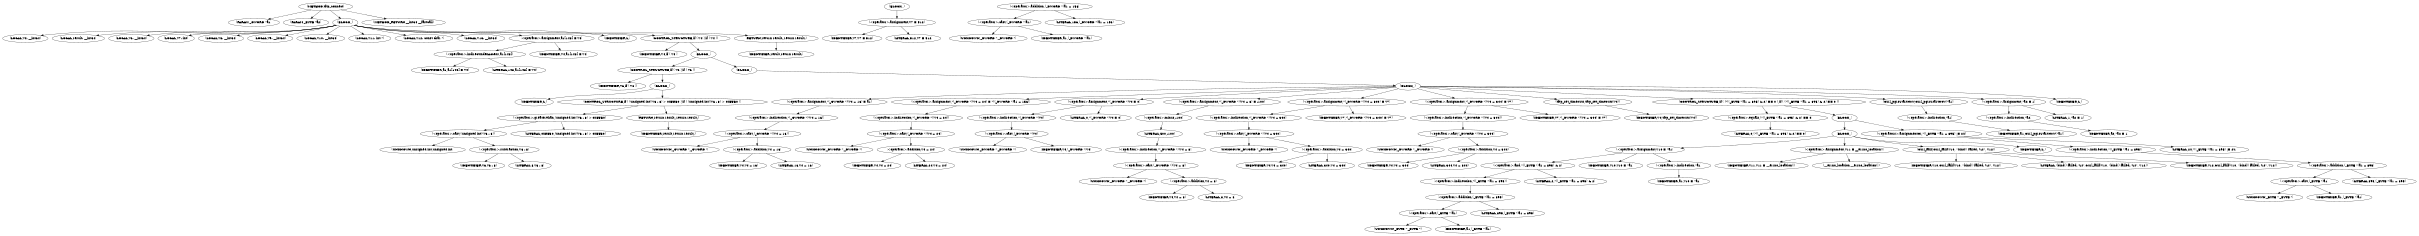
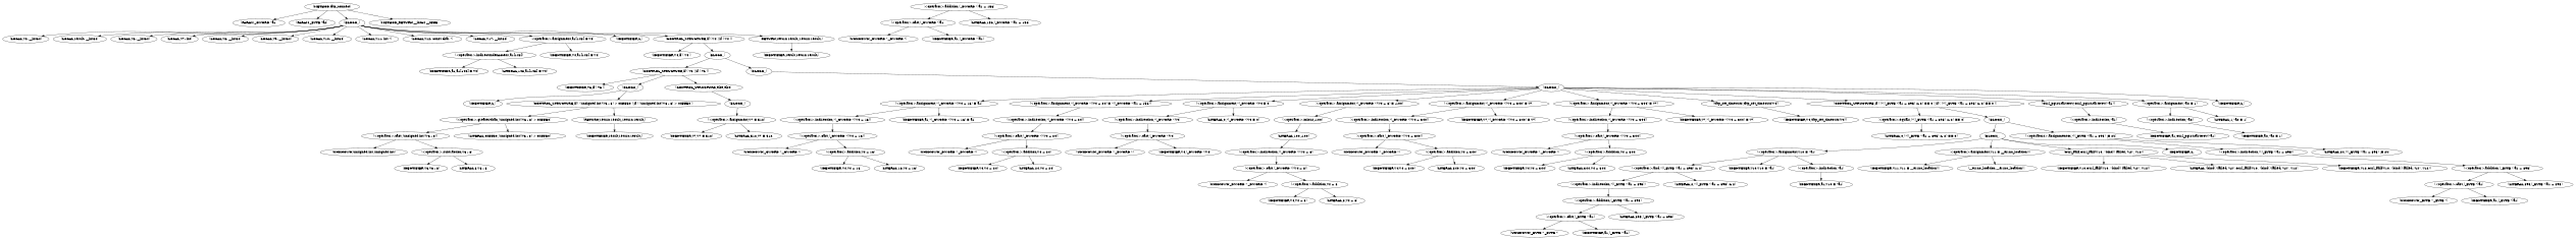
  digraph {
    n1 [label="(METHOD,tftp_connect)"]
    n2 [label="(PARAM,_QWORD *a1)"]
    n3 [label="(PARAM,_BYTE *a2)"]
    n4 [label="(BLOCK,,)"]
-   n5 [label="(METHOD_RETURN,__int64 __fastcall)"]
+   n5 [label="(METHOD_RETURN,__int64 __xFFB)"]
    n6 [label="(LOCAL,v4: __int64)"]
    n7 [label="(LOCAL,result: __int64)"]
    n8 [label="(LOCAL,v6: __int64)"]
    n9 [label="(LOCAL,v7: int)"]
    n10 [label="(LOCAL,v8: __int64)"]
    n11 [label="(LOCAL,v9: __int64)"]
    n12 [label="(LOCAL,v10: __int64)"]
    n13 [label="(LOCAL,v11: int *)"]
    n14 [label="(LOCAL,v12: const char *)"]
-   n15 [label="(LOCAL,v13: __int64)"]
+   n15 [label="(LOCAL,v17: __int64)"]
    n16 [label="(<operator>.assignment,a1[148] = v4)"]
    n17 [label="(IDENTIFIER,L,)"]
    n18 [label="(CONTROL_STRUCTURE,if ( v4 ),if ( v4 ))"]
    n19 [label="(RETURN,return result;,return result;)"]
    n20 [label="(<operator>.indirectIndexAccess,a1[148])"]
    n21 [label="(IDENTIFIER,v4,a1[148] = v4)"]
    n22 [label="(IDENTIFIER,v4,if ( v4 ))"]
    n23 [label="(BLOCK,,)"]
    n24 [label="(IDENTIFIER,result,return result;)"]
    n25 [label="(IDENTIFIER,a1,a1[148] = v4)"]
    n26 [label="(LITERAL,148,a1[148] = v4)"]
    n27 [label="(CONTROL_STRUCTURE,if ( v6 ),if ( v6 ))"]
    n28 [label="(BLOCK,,)"]
    n29 [label="(IDENTIFIER,v6,if ( v6 ))"]
    n30 [label="(BLOCK,,)"]
+   n31 [label="(CONTROL_STRUCTURE,else,else)"]
    n32 [label="(BLOCK,,)"]
    n33 [label="(IDENTIFIER,L,)"]
    n34 [label="(CONTROL_STRUCTURE,if ( (unsigned int)(v6 - 8) > 0xFFB0 ),if ( (unsigned int)(v6 - 8) > 0xFFB0 ))"]
    n35 [label="(BLOCK,,)"]
    n36 [label="(<operator>.greaterThan,(unsigned int)(v6 - 8) > 0xFFB0)"]
    n37 [label="(RETURN,return result;,return result;)"]
    n38 [label="(<operator>.cast,(unsigned int)(v6 - 8))"]
    n39 [label="(LITERAL,0xFFB0,(unsigned int)(v6 - 8) > 0xFFB0)"]
    n40 [label="(IDENTIFIER,result,return result;)"]
    n41 [label="(UNKNOWN,unsigned int,unsigned int)"]
    n42 [label="(<operator>.subtraction,v6 - 8)"]
    n43 [label="(IDENTIFIER,v6,v6 - 8)"]
    n44 [label="(LITERAL,8,v6 - 8)"]
    n45 [label="(<operator>.assignment,v7 = 512)"]
    n46 [label="(IDENTIFIER,v7,v7 = 512)"]
    n47 [label="(LITERAL,512,v7 = 512)"]
    n48 [label="(<operator>.assignment,*(_QWORD *)(v4 + 16) = a1)"]
    n49 [label="(<operator>.assignment,*(_DWORD *)(v4 + 24) = *((_DWORD *)a1 + 156))"]
    n50 [label="(<operator>.assignment,*(_DWORD *)v4 = 0)"]
    n51 [label="(<operator>.assignment,*(_DWORD *)(v4 + 8) = -100)"]
    n52 [label="(<operator>.assignment,*(_DWORD *)(v4 + 340) = v7)"]
    n53 [label="(<operator>.assignment,*(_DWORD *)(v4 + 344) = v7)"]
    n54 [label="(tftp_set_timeouts,tftp_set_timeouts(v4))"]
    n55 [label="(CONTROL_STRUCTURE,if ( (*((_BYTE *)a1 + 895) & 2) == 0 ),if ( (*((_BYTE *)a1 + 895) & 2) == 0 ))"]
    n56 [label="(Curl_pgrsStartNow,Curl_pgrsStartNow(*a1))"]
    n57 [label="(<operator>.assignment,*a2 = 1)"]
    n58 [label="(IDENTIFIER,L,)"]
    n59 [label="(<operator>.indirection,*(_QWORD *)(v4 + 16))"]
+   n60 [label="(IDENTIFIER,a1,*(_QWORD *)(v4 + 16) = a1)"]
    n61 [label="(<operator>.indirection,*(_DWORD *)(v4 + 24))"]
    n62 [label="(<operator>.indirection,*(_DWORD *)v4)"]
    n63 [label="(LITERAL,0,*(_DWORD *)v4 = 0)"]
    n64 [label="(<operator>.minus,-100)"]
    n65 [label="(<operator>.indirection,*(_DWORD *)(v4 + 340))"]
    n66 [label="(IDENTIFIER,v7,*(_DWORD *)(v4 + 340) = v7)"]
    n67 [label="(<operator>.indirection,*(_DWORD *)(v4 + 344))"]
    n68 [label="(IDENTIFIER,v7,*(_DWORD *)(v4 + 344) = v7)"]
    n69 [label="(IDENTIFIER,v4,tftp_set_timeouts(v4))"]
    n70 [label="(<operator>.equals,(*((_BYTE *)a1 + 895) & 2) == 0)"]
    n71 [label="(BLOCK,,)"]
    n72 [label="(<operator>.indirection,*a1)"]
    n73 [label="(<operator>.indirection,*a2)"]
    n74 [label="(LITERAL,1,*a2 = 1)"]
    n75 [label="(<operator>.cast,(_QWORD *)(v4 + 16))"]
    n76 [label="(UNKNOWN,_QWORD *,_QWORD *)"]
    n77 [label="(<operator>.addition,v4 + 16)"]
    n78 [label="(IDENTIFIER,v4,v4 + 16)"]
    n79 [label="(LITERAL,16,v4 + 16)"]
    n80 [label="(<operator>.cast,(_DWORD *)(v4 + 24))"]
    n81 [label="(UNKNOWN,_DWORD *,_DWORD *)"]
    n82 [label="(<operator>.addition,v4 + 24)"]
    n83 [label="(IDENTIFIER,v4,v4 + 24)"]
    n84 [label="(LITERAL,24,v4 + 24)"]
    n85 [label="(<operator>.addition,(_DWORD *)a1 + 156)"]
    n86 [label="(<operator>.cast,(_DWORD *)a1)"]
    n87 [label="(LITERAL,156,(_DWORD *)a1 + 156)"]
    n88 [label="(UNKNOWN,_DWORD *,_DWORD *)"]
    n89 [label="(IDENTIFIER,a1,(_DWORD *)a1)"]
    n90 [label="(<operator>.cast,(_DWORD *)v4)"]
    n91 [label="(UNKNOWN,_DWORD *,_DWORD *)"]
    n92 [label="(IDENTIFIER,v4,(_DWORD *)v4)"]
    n93 [label="(<operator>.indirection,*(_DWORD *)(v4 + 8))"]
    n94 [label="(<operator>.cast,(_DWORD *)(v4 + 8))"]
-   n95 [label="(LITERAL,500,-100)"]
+   n95 [label="(LITERAL,100,-100)"]
    n96 [label="(UNKNOWN,_DWORD *,_DWORD *)"]
    n97 [label="(<operator>.addition,v4 + 8)"]
    n98 [label="(IDENTIFIER,v4,v4 + 8)"]
    n99 [label="(LITERAL,8,v4 + 8)"]
    n100 [label="(<operator>.cast,(_DWORD *)(v4 + 340))"]
    n101 [label="(UNKNOWN,_DWORD *,_DWORD *)"]
    n102 [label="(<operator>.addition,v4 + 340)"]
    n103 [label="(IDENTIFIER,v4,v4 + 340)"]
    n104 [label="(LITERAL,340,v4 + 340)"]
    n105 [label="(<operator>.cast,(_DWORD *)(v4 + 344))"]
    n106 [label="(UNKNOWN,_DWORD *,_DWORD *)"]
    n107 [label="(<operator>.addition,v4 + 344)"]
    n108 [label="(IDENTIFIER,v4,v4 + 344)"]
    n109 [label="(LITERAL,344,v4 + 344)"]
    n110 [label="(LITERAL,0,(*((_BYTE *)a1 + 895) & 2) == 0)"]
    n111 [label="(BLOCK,,)"]
    n112 [label="(<operators>.assignmentOr,*((_BYTE *)a1 + 895) |= 2u)"]
    n113 [label="(<operator>.and,*((_BYTE *)a1 + 895) & 2)"]
    n114 [label="(<operator>.indirection,*((_BYTE *)a1 + 895))"]
    n115 [label="(LITERAL,2,*((_BYTE *)a1 + 895) & 2)"]
    n116 [label="(<operator>.addition,(_BYTE *)a1 + 895)"]
    n117 [label="(<operator>.cast,(_BYTE *)a1)"]
    n118 [label="(LITERAL,895,(_BYTE *)a1 + 895)"]
    n119 [label="(UNKNOWN,_BYTE *,_BYTE *)"]
    n120 [label="(IDENTIFIER,a1,(_BYTE *)a1)"]
    n121 [label="(<operator>.assignment,v10 = *a1)"]
    n122 [label="(<operator>.assignment,v11 = __errno_location())"]
    n123 [label="(Curl_failf,Curl_failf(v10, \"bind() failed; %s\", v12))"]
    n124 [label="(IDENTIFIER,L,)"]
    n125 [label="(<operator>.indirection,*((_BYTE *)a1 + 895))"]
    n126 [label="(LITERAL,2u,*((_BYTE *)a1 + 895) |= 2u)"]
    n127 [label="(IDENTIFIER,v10,v10 = *a1)"]
    n128 [label="(<operator>.indirection,*a1)"]
    n129 [label="(IDENTIFIER,v11,v11 = __errno_location())"]
    n130 [label="(__errno_location,__errno_location())"]
    n131 [label="(IDENTIFIER,v10,Curl_failf(v10, \"bind() failed; %s\", v12))"]
    n132 [label="(LITERAL,\"bind() failed; %s\",Curl_failf(v10, \"bind() failed; %s\", v12))"]
    n133 [label="(IDENTIFIER,v12,Curl_failf(v10, \"bind() failed; %s\", v12))"]
    n134 [label="(IDENTIFIER,a1,v10 = *a1)"]
    n135 [label="(<operator>.addition,(_BYTE *)a1 + 895)"]
    n136 [label="(<operator>.cast,(_BYTE *)a1)"]
    n137 [label="(LITERAL,895,(_BYTE *)a1 + 895)"]
    n138 [label="(UNKNOWN,_BYTE *,_BYTE *)"]
    n139 [label="(IDENTIFIER,a1,(_BYTE *)a1)"]
    n140 [label="(IDENTIFIER,a1,Curl_pgrsStartNow(*a1))"]
    n141 [label="(IDENTIFIER,a2,*a2 = 1)"]
    n1 -> n2
    n1 -> n3
    n1 -> n4
    n1 -> n5
    n4 -> n6
    n4 -> n7
    n4 -> n8
    n4 -> n9
    n4 -> n10
    n4 -> n11
    n4 -> n12
    n4 -> n13
    n4 -> n14
    n4 -> n15
    n4 -> n16
    n4 -> n17
    n4 -> n18
    n4 -> n19
    n16 -> n20
    n16 -> n21
    n18 -> n22
    n18 -> n23
    n19 -> n24
    n20 -> n25
    n20 -> n26
    n23 -> n27
    n23 -> n28
    n27 -> n29
    n27 -> n30
+   n27 -> n31
    n28 -> n32
    n30 -> n33
    n30 -> n34
+   n31 -> n35
    n32 -> n48
    n32 -> n49
    n32 -> n50
    n32 -> n51
    n32 -> n52
    n32 -> n53
    n32 -> n54
    n32 -> n55
    n32 -> n56
    n32 -> n57
    n32 -> n58
    n34 -> n36
    n34 -> n37
    n35 -> n45
    n36 -> n38
    n36 -> n39
    n37 -> n40
    n38 -> n41
    n38 -> n42
    n42 -> n43
    n42 -> n44
    n45 -> n46
    n45 -> n47
    n48 -> n59
+   n48 -> n60
    n49 -> n61
    n50 -> n62
    n50 -> n63
    n51 -> n64
    n52 -> n65
    n52 -> n66
    n53 -> n67
    n53 -> n68
    n54 -> n69
    n55 -> n70
    n55 -> n71
    n56 -> n72
    n57 -> n73
    n57 -> n74
    n59 -> n75
    n61 -> n80
    n62 -> n90
    n64 -> n95
    n65 -> n100
    n67 -> n105
    n70 -> n110
    n71 -> n111
    n71 -> n112
    n72 -> n140
    n73 -> n141
    n75 -> n76
    n75 -> n77
    n77 -> n78
    n77 -> n79
    n80 -> n81
    n80 -> n82
    n82 -> n83
    n82 -> n84
    n85 -> n86
    n85 -> n87
    n86 -> n88
    n86 -> n89
    n90 -> n91
    n90 -> n92
    n93 -> n94
    n94 -> n96
    n94 -> n97
    n95 -> n93
    n97 -> n98
    n97 -> n99
    n100 -> n101
    n100 -> n102
    n102 -> n103
    n102 -> n104
    n105 -> n106
    n105 -> n107
    n107 -> n108
    n107 -> n109
    n111 -> n121
    n111 -> n122
    n111 -> n123
    n111 -> n124
    n112 -> n125
    n112 -> n126
    n113 -> n114
    n113 -> n115
    n114 -> n116
    n116 -> n117
    n116 -> n118
    n117 -> n119
    n117 -> n120
    n121 -> n113
    n121 -> n127
    n121 -> n128
    n122 -> n129
    n122 -> n130
    n123 -> n131
    n123 -> n132
    n123 -> n133
    n125 -> n135
    n128 -> n134
    n135 -> n136
    n135 -> n137
    n136 -> n138
    n136 -> n139
  }
